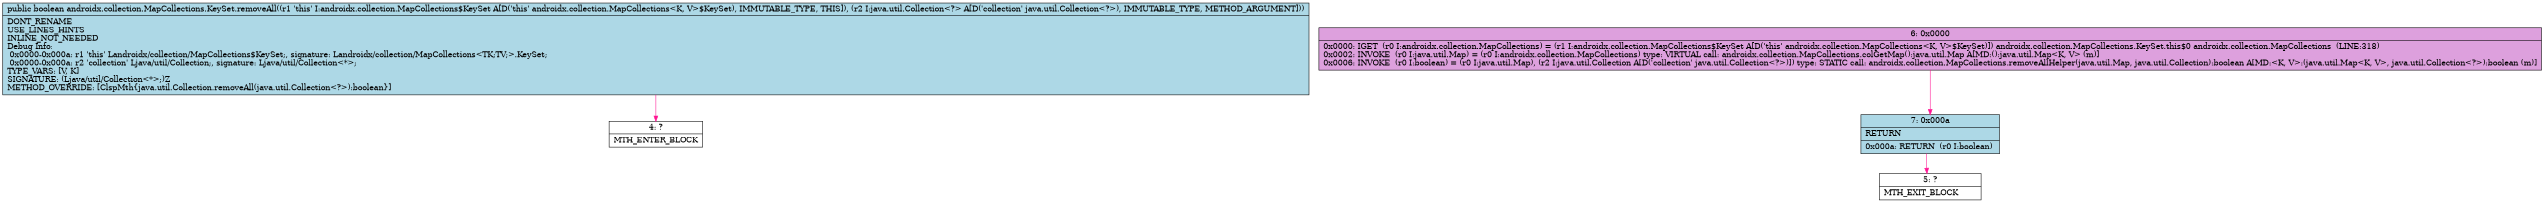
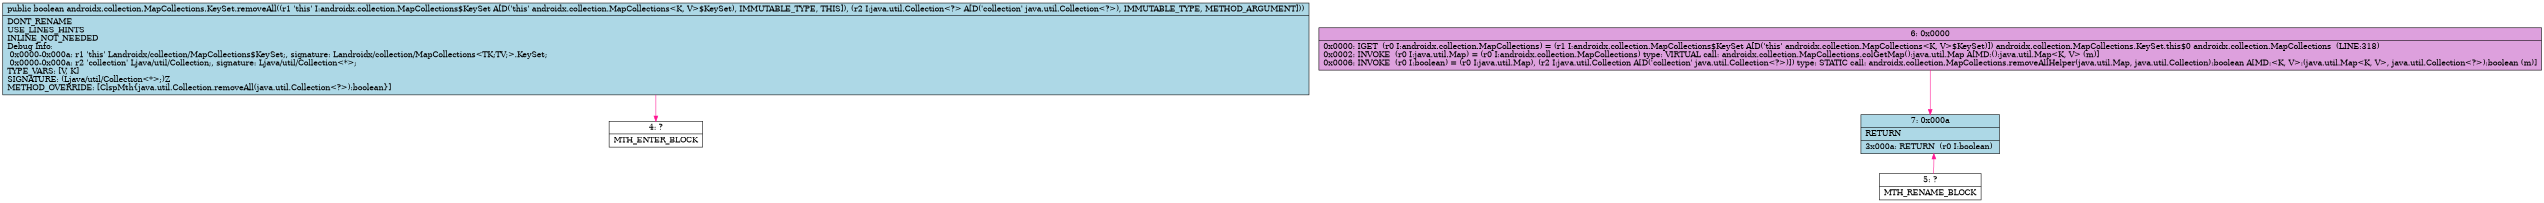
  digraph {
    node [fillcolor=white shape=record style=filled]
    edge [color=deeppink]
    n1 [label="{4\:\ ?|MTH_ENTER_BLOCK\l}"]
    n2 [fillcolor=plum label="{6\:\ 0x0000|0x0000: IGET  (r0 I:androidx.collection.MapCollections) = (r1 I:androidx.collection.MapCollections$KeySet A[D('this' androidx.collection.MapCollections\<K, V\>$KeySet)]) androidx.collection.MapCollections.KeySet.this$0 androidx.collection.MapCollections  (LINE:318)\l0x0002: INVOKE  (r0 I:java.util.Map) = (r0 I:androidx.collection.MapCollections) type: VIRTUAL call: androidx.collection.MapCollections.colGetMap():java.util.Map A[MD:():java.util.Map\<K, V\> (m)]\l0x0006: INVOKE  (r0 I:boolean) = (r0 I:java.util.Map), (r2 I:java.util.Collection A[D('collection' java.util.Collection\<?\>)]) type: STATIC call: androidx.collection.MapCollections.removeAllHelper(java.util.Map, java.util.Collection):boolean A[MD:\<K, V\>:(java.util.Map\<K, V\>, java.util.Collection\<?\>):boolean (m)]\l}"]
-   n3 [fillcolor=lightblue label="{7\:\ 0x000a|RETURN\l|0x000a: RETURN  (r0 I:boolean) \l}"]
-   n4 [label="{5\:\ ?|MTH_EXIT_BLOCK\l}"]
+   n3 [fillcolor=lightblue label="{7\:\ 0x000a|RETURN\l|3x000a: RETURN  (r0 I:boolean) \l}"]
+   n4 [label="{5\:\ ?|MTH_RENAME_BLOCK\l}"]
    n5 [fillcolor=lightblue label="{public boolean androidx.collection.MapCollections.KeySet.removeAll((r1 'this' I:androidx.collection.MapCollections$KeySet A[D('this' androidx.collection.MapCollections\<K, V\>$KeySet), IMMUTABLE_TYPE, THIS]), (r2 I:java.util.Collection\<?\> A[D('collection' java.util.Collection\<?\>), IMMUTABLE_TYPE, METHOD_ARGUMENT]))  | DONT_RENAME\lUSE_LINES_HINTS\lINLINE_NOT_NEEDED\lDebug Info:\l  0x0000\-0x000a: r1 'this' Landroidx\/collection\/MapCollections$KeySet;, signature: Landroidx\/collection\/MapCollections\<TK;TV;\>.KeySet;\l  0x0000\-0x000a: r2 'collection' Ljava\/util\/Collection;, signature: Ljava\/util\/Collection\<*\>;\lTYPE_VARS: [V, K]\lSIGNATURE: (Ljava\/util\/Collection\<*\>;)Z\lMETHOD_OVERRIDE: [ClspMth\{java.util.Collection.removeAll(java.util.Collection\<?\>):boolean\}]\l}"]
    n2 -> n3
-   n3 -> n4
+   n4 -> n3
    n5 -> n1
  }
